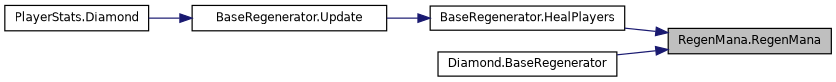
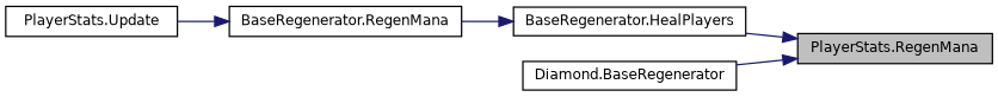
  digraph {
    rankdir=RL
    node [color=black fontname=Helvetica fontsize=10 shape=record]
    edge [color=midnightblue dir=back fontname=Helvetica fontsize=10 labelfontname=Helvetica labelfontsize=10 style=solid]
-   n1 [fillcolor=grey75 fontcolor=black height=0.2 label="RegenMana.RegenMana" style=filled width=0.4]
+   n1 [fillcolor=grey75 fontcolor=black height=0.2 label="PlayerStats.RegenMana" style=filled width=0.4]
    n2 [height=0.2 label="BaseRegenerator.HealPlayers" width=0.4]
    n3 [height=0.2 label="Diamond.BaseRegenerator" width=0.4]
-   n4 [height=0.2 label="BaseRegenerator.Update" width=0.4]
-   n5 [height=0.2 label="PlayerStats.Diamond" width=0.4]
+   n4 [height=0.2 label="BaseRegenerator.RegenMana" width=0.4]
+   n5 [height=0.2 label="PlayerStats.Update" width=0.4]
    n1 -> n2
    n1 -> n3
    n2 -> n4
    n4 -> n5
  }
